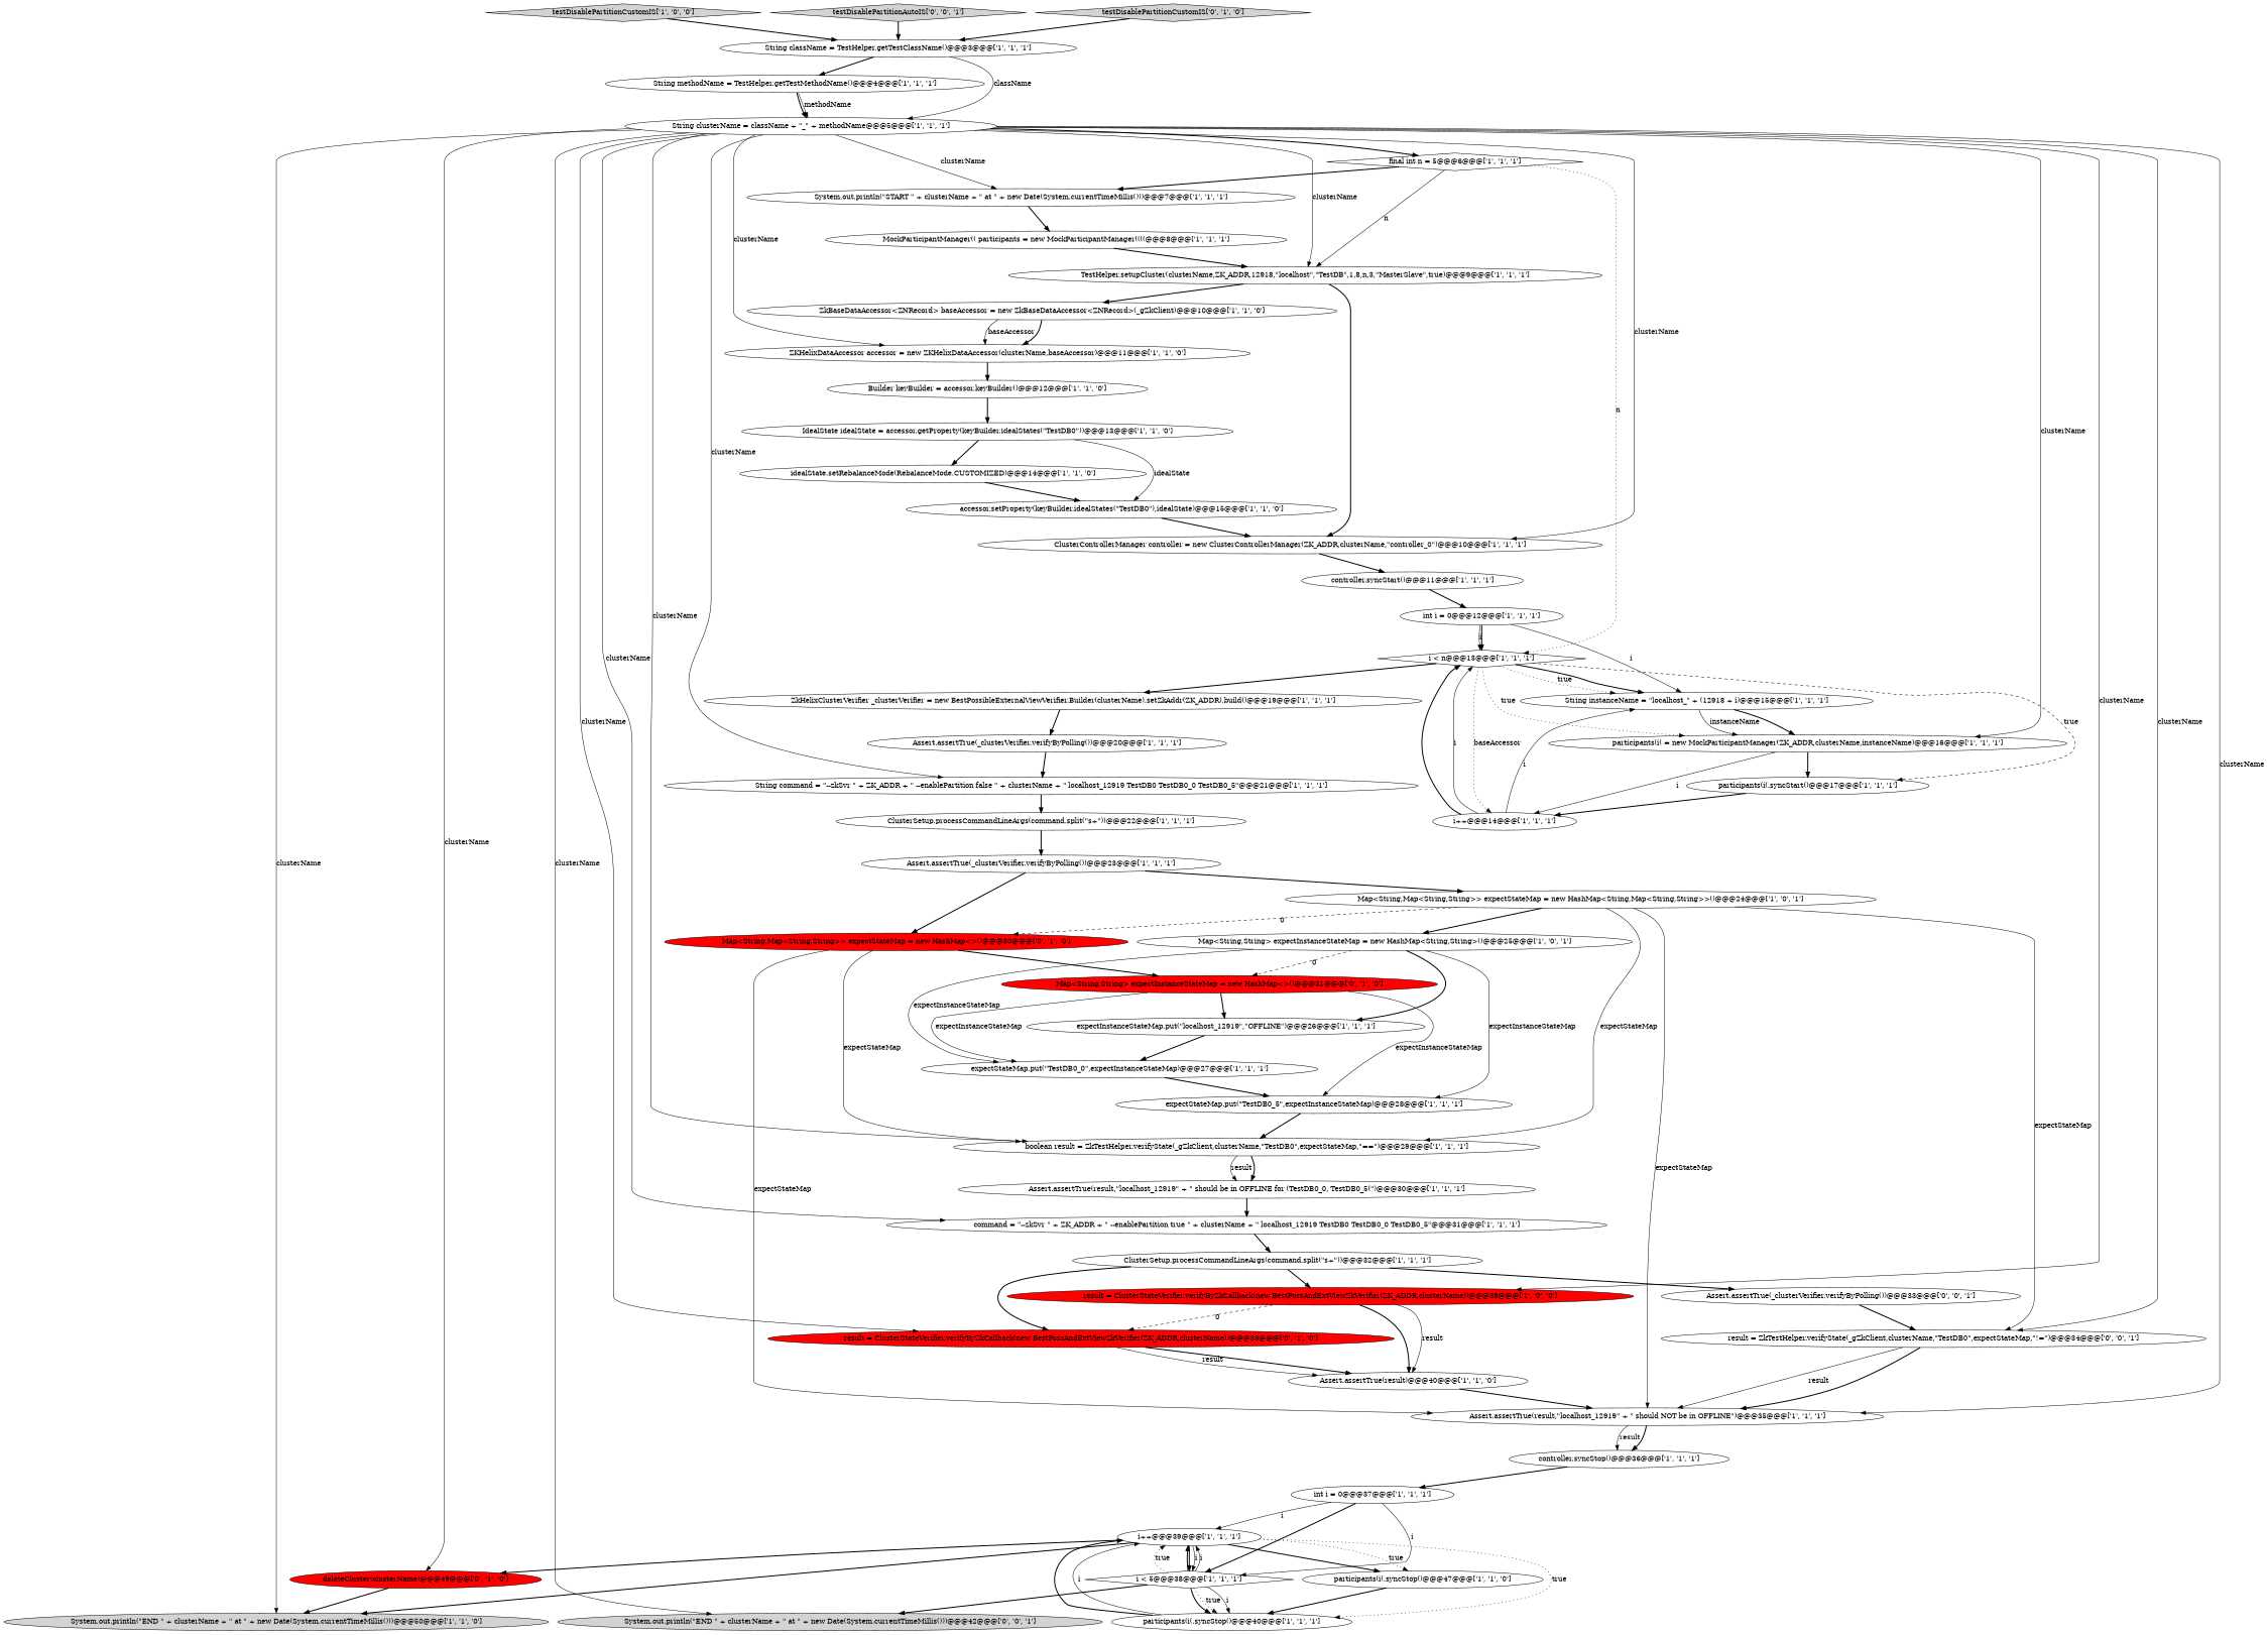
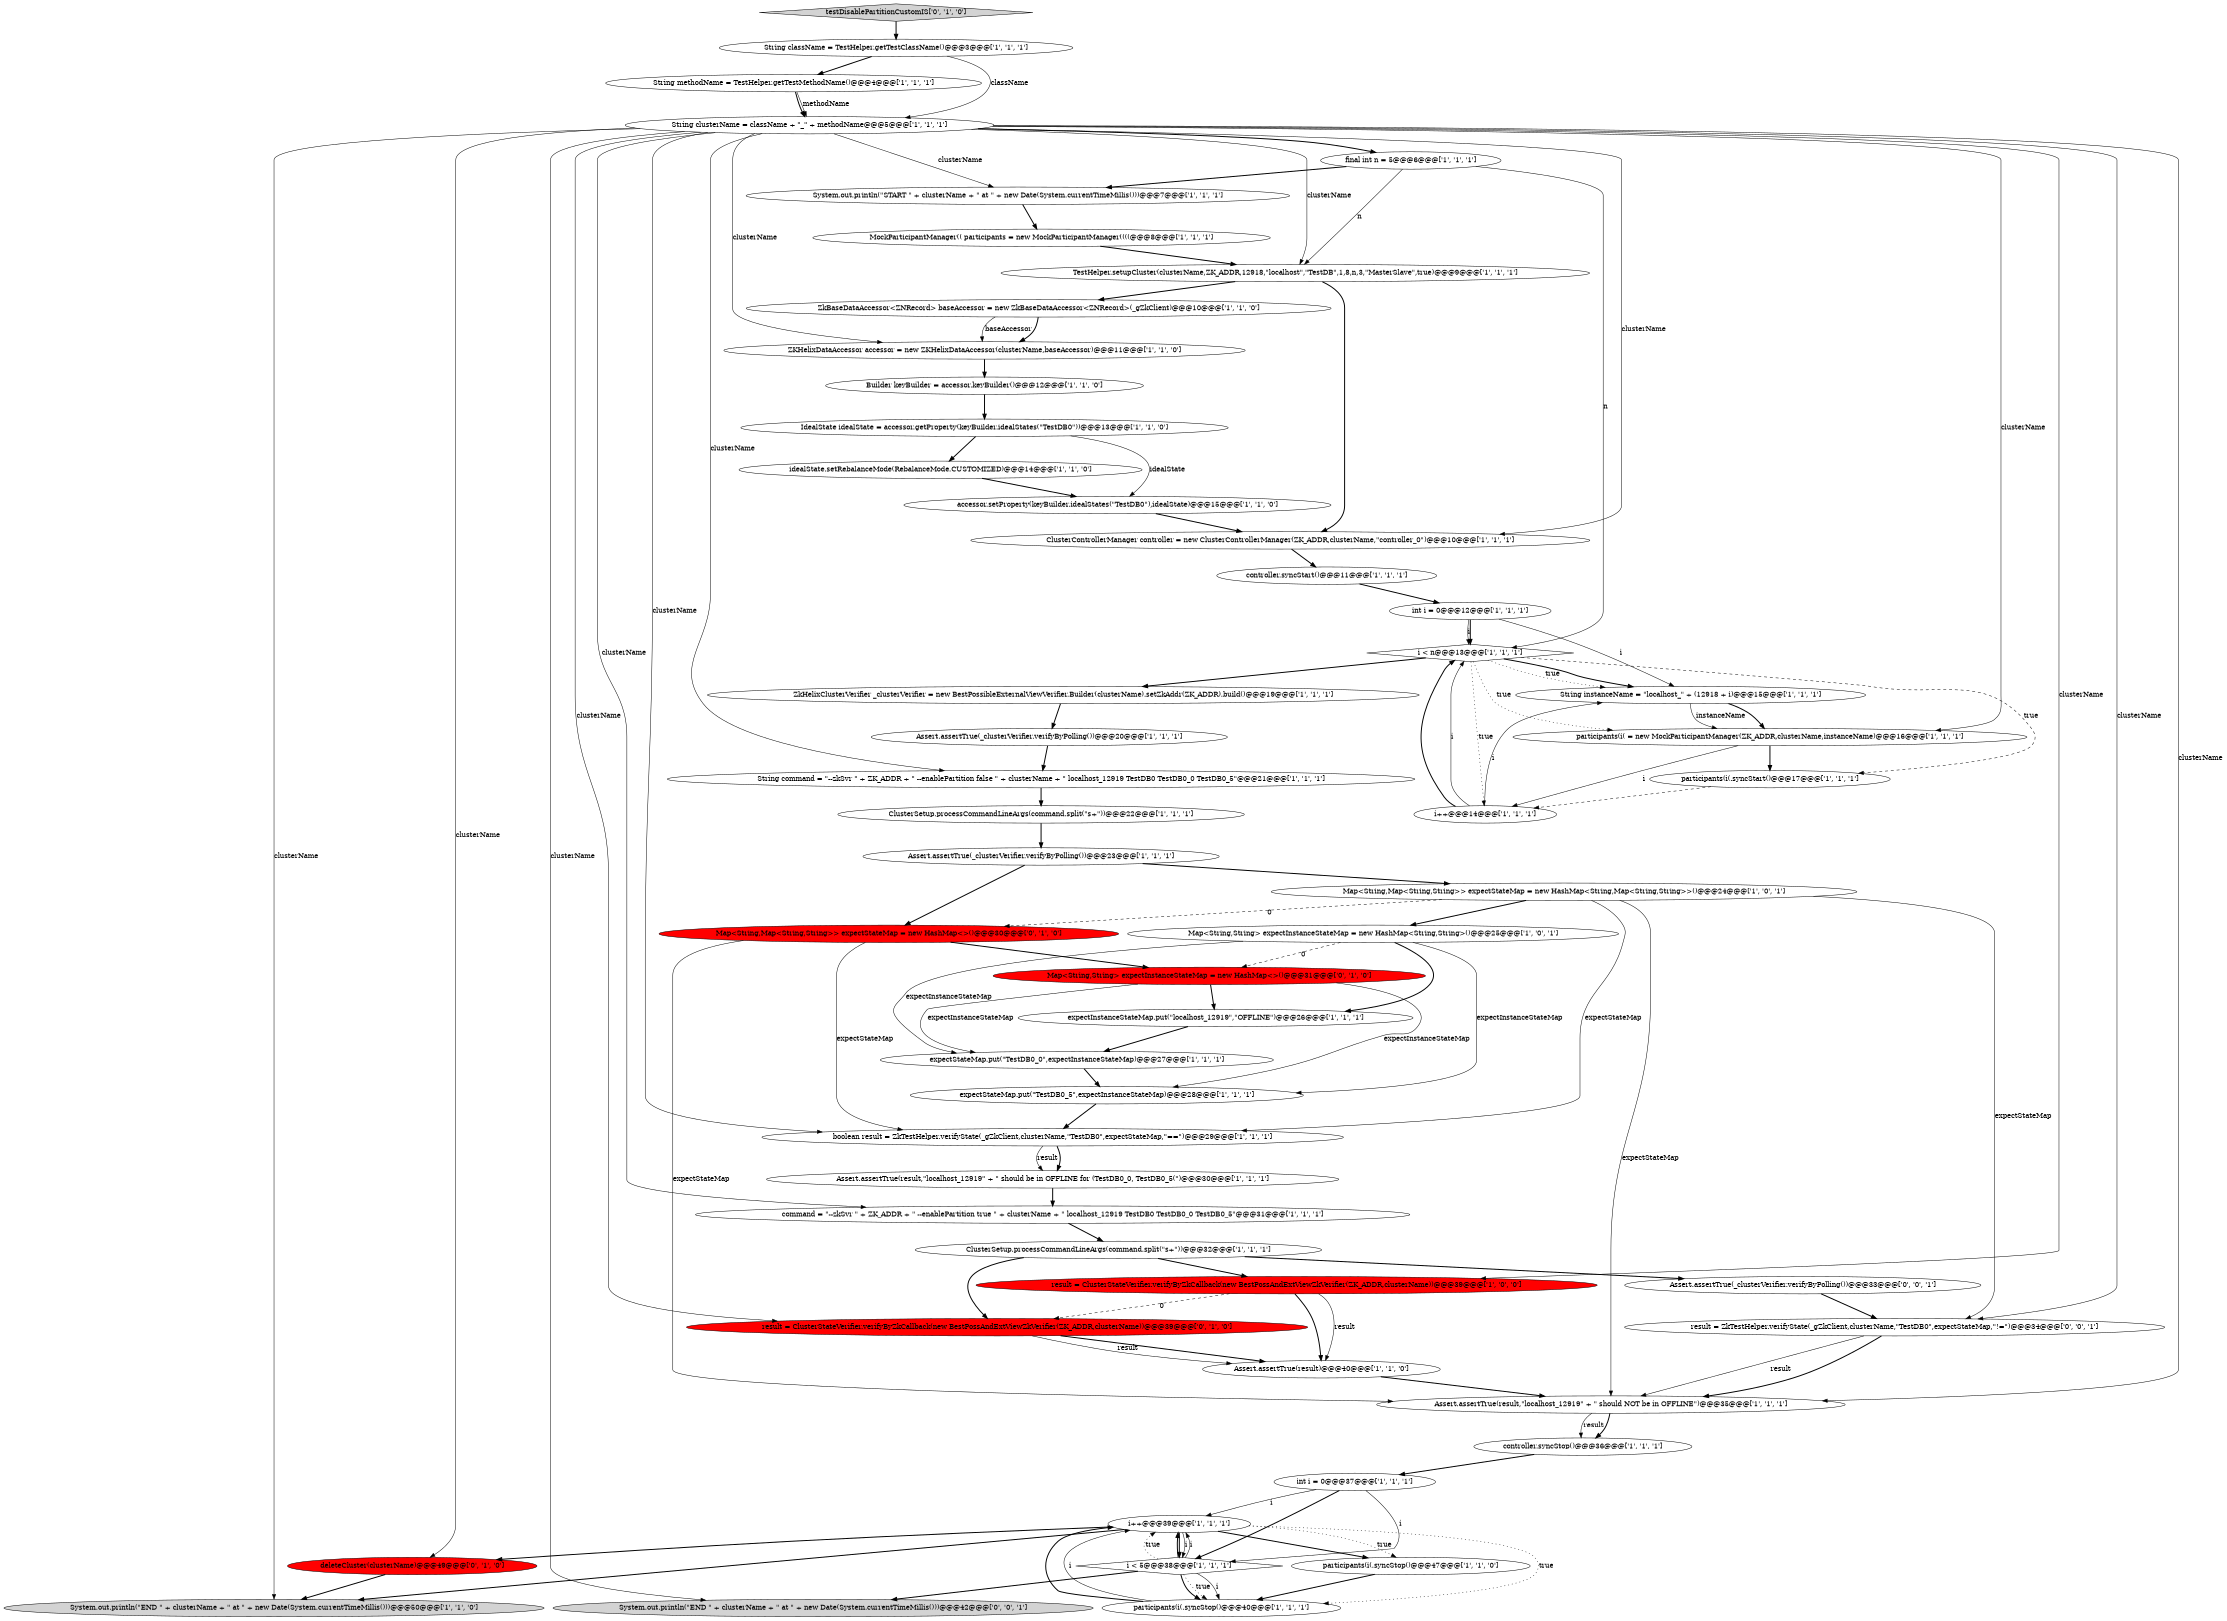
  digraph {
    fontname="DejaVu Serif"
    node [fillcolor=white fontname="DejaVu Serif" shape=ellipse style=filled]
    edge [fontname="DejaVu Serif" style=bold]
    n1 [label="controller.syncStart()@@@11@@@['1', '1', '1']"]
    n2 [label="int i = 0@@@12@@@['1', '1', '1']"]
    n3 [label="i < n@@@13@@@['1', '1', '1']" shape=diamond]
    n4 [label="String instanceName = \"localhost_\" + (12918 + i)@@@15@@@['1', '1', '1']"]
    n5 [label="Assert.assertTrue(_clusterVerifier.verifyByPolling())@@@33@@@['0', '0', '1']"]
    n6 [label="result = ZkTestHelper.verifyState(_gZkClient,clusterName,\"TestDB0\",expectStateMap,\"!=\")@@@34@@@['0', '0', '1']"]
    n7 [label="Assert.assertTrue(result,\"localhost_12919\" + \" should NOT be in OFFLINE\")@@@35@@@['1', '1', '1']"]
    n8 [label="controller.syncStop()@@@36@@@['1', '1', '1']"]
    n9 [label="int i = 0@@@37@@@['1', '1', '1']"]
    n10 [label="i++@@@39@@@['1', '1', '1']"]
    n11 [label="i < 5@@@38@@@['1', '1', '1']" shape=diamond]
    n12 [fillcolor=red label="Map<String,String> expectInstanceStateMap = new HashMap<>()@@@31@@@['0', '1', '0']"]
    n13 [label="expectStateMap.put(\"TestDB0_0\",expectInstanceStateMap)@@@27@@@['1', '1', '1']"]
    n14 [label="expectStateMap.put(\"TestDB0_5\",expectInstanceStateMap)@@@28@@@['1', '1', '1']"]
    n15 [label="expectInstanceStateMap.put(\"localhost_12919\",\"OFFLINE\")@@@26@@@['1', '1', '1']"]
    n16 [label="boolean result = ZkTestHelper.verifyState(_gZkClient,clusterName,\"TestDB0\",expectStateMap,\"==\")@@@29@@@['1', '1', '1']"]
    n17 [fillcolor=lightgray label="System.out.println(\"END \" + clusterName + \" at \" + new Date(System.currentTimeMillis()))@@@42@@@['0', '0', '1']"]
    n18 [label="ZkHelixClusterVerifier _clusterVerifier = new BestPossibleExternalViewVerifier.Builder(clusterName).setZkAddr(ZK_ADDR).build()@@@19@@@['1', '1', '1']"]
    n19 [label="Assert.assertTrue(_clusterVerifier.verifyByPolling())@@@20@@@['1', '1', '1']"]
    n20 [label="String command = \"--zkSvr \" + ZK_ADDR + \" --enablePartition false \" + clusterName + \" localhost_12919 TestDB0 TestDB0_0 TestDB0_5\"@@@21@@@['1', '1', '1']"]
    n21 [label="ClusterControllerManager controller = new ClusterControllerManager(ZK_ADDR,clusterName,\"controller_0\")@@@10@@@['1', '1', '1']"]
    n22 [label="ClusterSetup.processCommandLineArgs(command.split(\"\s+\"))@@@22@@@['1', '1', '1']"]
    n23 [fillcolor=red label="deleteCluster(clusterName)@@@49@@@['0', '1', '0']"]
    n24 [fillcolor=lightgray label="System.out.println(\"END \" + clusterName + \" at \" + new Date(System.currentTimeMillis()))@@@50@@@['1', '1', '0']"]
    n25 [label="i++@@@14@@@['1', '1', '1']"]
    n26 [label="participants(i( = new MockParticipantManager(ZK_ADDR,clusterName,instanceName)@@@16@@@['1', '1', '1']"]
    n27 [label="participants(i(.syncStart()@@@17@@@['1', '1', '1']"]
    n28 [label="MockParticipantManager(( participants = new MockParticipantManager((((@@@8@@@['1', '1', '1']"]
    n29 [label="TestHelper.setupCluster(clusterName,ZK_ADDR,12918,\"localhost\",\"TestDB\",1,8,n,3,\"MasterSlave\",true)@@@9@@@['1', '1', '1']"]
    n30 [label="ZkBaseDataAccessor<ZNRecord> baseAccessor = new ZkBaseDataAccessor<ZNRecord>(_gZkClient)@@@10@@@['1', '1', '0']"]
    n31 [label="ZKHelixDataAccessor accessor = new ZKHelixDataAccessor(clusterName,baseAccessor)@@@11@@@['1', '1', '0']"]
    n32 [label="Builder keyBuilder = accessor.keyBuilder()@@@12@@@['1', '1', '0']"]
-   n33 [label="final int n = 5@@@6@@@['1', '1', '1']" shape=diamond]
+   n33 [label="final int n = 5@@@6@@@['1', '1', '1']"]
    n34 [label="System.out.println(\"START \" + clusterName + \" at \" + new Date(System.currentTimeMillis()))@@@7@@@['1', '1', '1']"]
    n35 [label="ClusterSetup.processCommandLineArgs(command.split(\"\s+\"))@@@32@@@['1', '1', '1']"]
    n36 [fillcolor=red label="result = ClusterStateVerifier.verifyByZkCallback(new BestPossAndExtViewZkVerifier(ZK_ADDR,clusterName))@@@39@@@['1', '0', '0']"]
    n37 [fillcolor=red label="result = ClusterStateVerifier.verifyByZkCallback(new BestPossAndExtViewZkVerifier(ZK_ADDR,clusterName))@@@39@@@['0', '1', '0']"]
    n38 [label="Assert.assertTrue(result)@@@40@@@['1', '1', '0']"]
    n39 [label="Assert.assertTrue(_clusterVerifier.verifyByPolling())@@@23@@@['1', '1', '1']"]
    n40 [fillcolor=red label="Map<String,Map<String,String>> expectStateMap = new HashMap<>()@@@30@@@['0', '1', '0']"]
    n41 [label="Map<String,Map<String,String>> expectStateMap = new HashMap<String,Map<String,String>>()@@@24@@@['1', '0', '1']"]
    n42 [label="Assert.assertTrue(result,\"localhost_12919\" + \" should be in OFFLINE for (TestDB0_0, TestDB0_5(\")@@@30@@@['1', '1', '1']"]
    n43 [label="command = \"--zkSvr \" + ZK_ADDR + \" --enablePartition true \" + clusterName + \" localhost_12919 TestDB0 TestDB0_0 TestDB0_5\"@@@31@@@['1', '1', '1']"]
    n44 [label="IdealState idealState = accessor.getProperty(keyBuilder.idealStates(\"TestDB0\"))@@@13@@@['1', '1', '0']"]
    n45 [label="accessor.setProperty(keyBuilder.idealStates(\"TestDB0\"),idealState)@@@15@@@['1', '1', '0']"]
    n46 [label="idealState.setRebalanceMode(RebalanceMode.CUSTOMIZED)@@@14@@@['1', '1', '0']"]
    n47 [label="String methodName = TestHelper.getTestMethodName()@@@4@@@['1', '1', '1']"]
    n48 [label="String clusterName = className + \"_\" + methodName@@@5@@@['1', '1', '1']"]
    n49 [label="participants(i(.syncStop()@@@47@@@['1', '1', '0']"]
    n50 [label="participants(i(.syncStop()@@@40@@@['1', '1', '1']"]
    n51 [label="Map<String,String> expectInstanceStateMap = new HashMap<String,String>()@@@25@@@['1', '0', '1']"]
-   n52 [fillcolor=lightgray label="testDisablePartitionCustomIS['1', '0', '0']" shape=diamond]
    n53 [label="String className = TestHelper.getTestClassName()@@@3@@@['1', '1', '1']"]
-   n54 [fillcolor=lightgray label="testDisablePartitionAutoIS['0', '0', '1']" shape=diamond]
    n55 [fillcolor=lightgray label="testDisablePartitionCustomIS['0', '1', '0']" shape=diamond]
    n1 -> n2
    n2 -> n3
    n2 -> n3 [label=i style=solid]
    n2 -> n4 [label=i style=solid]
    n3 -> n4 [label=true style=dotted]
    n3 -> n4
    n3 -> n18
-   n3 -> n25 [label=baseAccessor style=dotted]
+   n3 -> n25 [label=true style=dotted]
    n3 -> n26 [label=true style=dotted]
    n3 -> n27 [label=true style=dashed]
    n4 -> n26
    n4 -> n26 [label=instanceName style=solid]
    n5 -> n6
    n6 -> n7 [label=result style=solid]
    n6 -> n7
    n7 -> n8 [label=result style=solid]
    n7 -> n8
    n8 -> n9
    n9 -> n10 [label=i style=solid]
    n9 -> n11
    n9 -> n11 [label=i style=solid]
    n10 -> n11
    n10 -> n11 [label=i style=solid]
    n10 -> n23
    n10 -> n24
    n10 -> n49 [label=true style=dotted]
    n10 -> n49
    n10 -> n50 [label=true style=dotted]
    n11 -> n10 [label=i style=solid]
    n11 -> n10 [label=true style=dotted]
    n11 -> n10
    n11 -> n17
    n11 -> n50 [label=true style=dotted]
    n11 -> n50 [label=i style=solid]
    n11 -> n50
    n12 -> n13 [label=expectInstanceStateMap style=solid]
    n12 -> n14 [label=expectInstanceStateMap style=solid]
    n12 -> n15
    n13 -> n14
    n14 -> n16
    n15 -> n13
    n16 -> n42
    n16 -> n42 [label=result style=solid]
    n18 -> n19
    n19 -> n20
    n20 -> n22
    n21 -> n1
    n22 -> n39
    n23 -> n24
    n25 -> n3
    n25 -> n3 [label=i style=solid]
    n25 -> n4 [label=i style=solid]
    n26 -> n25 [label=i style=solid]
    n26 -> n27
-   n27 -> n25
+   n27 -> n25 [style=dashed]
    n28 -> n29
    n29 -> n21
    n29 -> n30
    n30 -> n31 [label=baseAccessor style=solid]
    n30 -> n31
    n31 -> n32
    n32 -> n44
-   n33 -> n3 [label=n style=dotted]
+   n33 -> n3 [label=n style=solid]
    n33 -> n29 [label=n style=solid]
    n33 -> n34
    n34 -> n28
    n35 -> n5
    n35 -> n36
    n35 -> n37
    n36 -> n37 [label=0 style=dashed]
    n36 -> n38 [label=result style=solid]
    n36 -> n38
    n37 -> n38
    n37 -> n38 [label=result style=solid]
    n38 -> n7
    n39 -> n40
    n39 -> n41
    n40 -> n7 [label=expectStateMap style=solid]
    n40 -> n12
    n40 -> n16 [label=expectStateMap style=solid]
    n41 -> n6 [label=expectStateMap style=solid]
    n41 -> n7 [label=expectStateMap style=solid]
    n41 -> n16 [label=expectStateMap style=solid]
    n41 -> n40 [label=0 style=dashed]
    n41 -> n51
    n42 -> n43
    n43 -> n35
    n44 -> n45 [label=idealState style=solid]
    n44 -> n46
    n45 -> n21
    n46 -> n45
    n47 -> n48 [label=methodName style=solid]
    n47 -> n48
    n48 -> n6 [label=clusterName style=solid]
    n48 -> n7 [label=clusterName style=solid]
    n48 -> n16 [label=clusterName style=solid]
    n48 -> n17 [label=clusterName style=solid]
    n48 -> n20 [label=clusterName style=solid]
    n48 -> n21 [label=clusterName style=solid]
    n48 -> n23 [label=clusterName style=solid]
    n48 -> n24 [label=clusterName style=solid]
    n48 -> n26 [label=clusterName style=solid]
    n48 -> n29 [label=clusterName style=solid]
    n48 -> n31 [label=clusterName style=solid]
    n48 -> n33
    n48 -> n34 [label=clusterName style=solid]
    n48 -> n36 [label=clusterName style=solid]
    n48 -> n37 [label=clusterName style=solid]
    n48 -> n43 [label=clusterName style=solid]
    n49 -> n50
    n50 -> n10
    n50 -> n10 [label=i style=solid]
    n51 -> n12 [label=0 style=dashed]
    n51 -> n13 [label=expectInstanceStateMap style=solid]
    n51 -> n14 [label=expectInstanceStateMap style=solid]
    n51 -> n15
-   n52 -> n53
    n53 -> n47
    n53 -> n48 [label=className style=solid]
-   n54 -> n53
    n55 -> n53
  }
